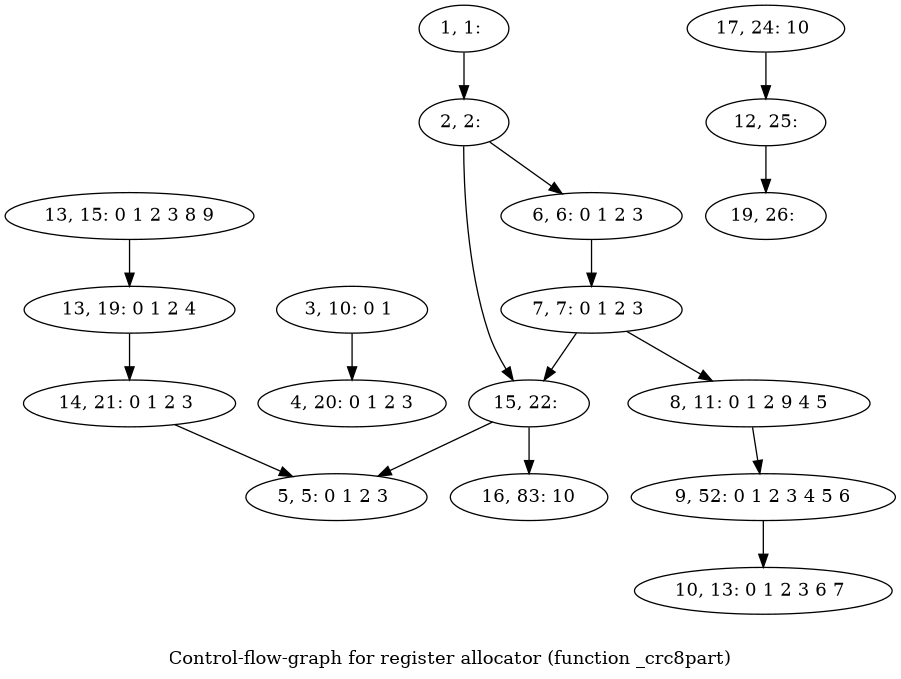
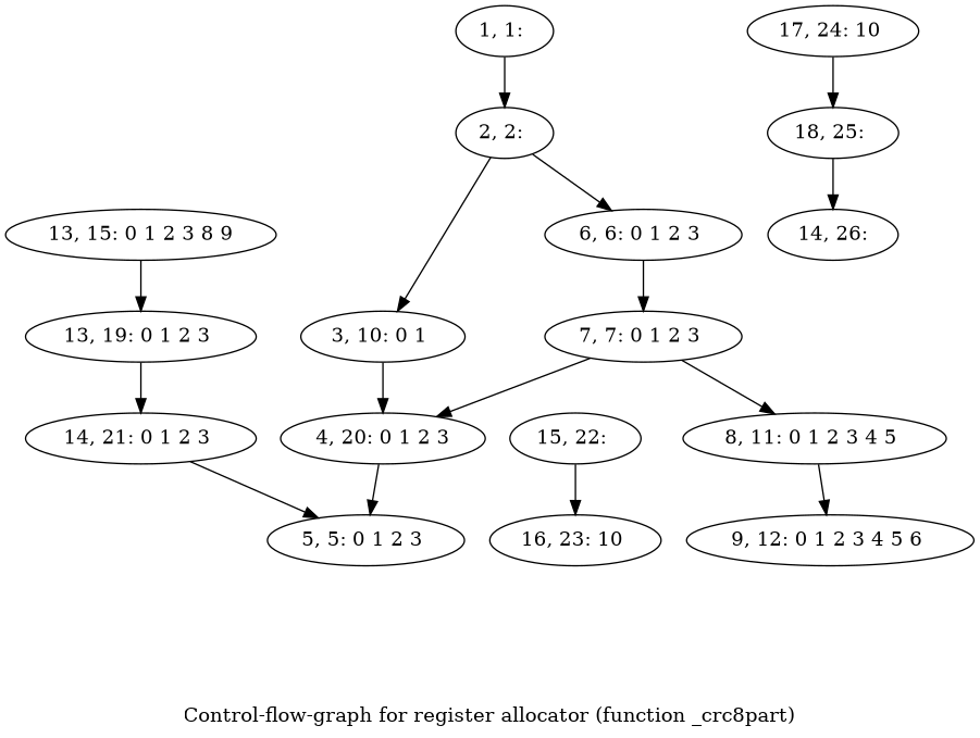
  digraph {
    label="Control-flow-graph for register allocator (function _crc8part)"
    n1 [label="1, 1: "]
    n2 [label="2, 2: "]
    n3 [label="3, 10: 0 1 "]
    n4 [label="6, 6: 0 1 2 3 "]
    n5 [label="4, 20: 0 1 2 3"]
    n6 [label="5, 5: 0 1 2 3 "]
    n7 [label="7, 7: 0 1 2 3 "]
-   n8 [label="8, 11: 0 1 2 9 4 5"]
+   n8 [label="8, 11: 0 1 2 3 4 5 "]
    n9 [label="15, 22: "]
-   n10 [label="9, 52: 0 1 2 3 4 5 6"]
-   n11 [label="16, 83: 10"]
-   n12 [label="10, 13: 0 1 2 3 6 7 "]
+   n10 [label="9, 12: 0 1 2 3 4 5 6 "]
+   n11 [label="16, 23: 10 "]
    n13 [label="13, 15: 0 1 2 3 8 9"]
-   n14 [label="13, 19: 0 1 2 4"]
+   n14 [label="13, 19: 0 1 2 3 "]
    n15 [label="14, 21: 0 1 2 3 "]
    n16 [label="17, 24: 10 "]
-   n17 [label="12, 25:"]
-   n18 [label="19, 26: "]
+   n17 [label="18, 25: "]
+   n18 [label="14, 26:"]
    n1 -> n2
-   n2 -> n9
+   n2 -> n3
    n2 -> n4
    n3 -> n5
    n4 -> n7
-   n9 -> n6
+   n5 -> n6
    n7 -> n8
-   n7 -> n9
+   n7 -> n5
    n8 -> n10
    n9 -> n11
-   n10 -> n12
    n13 -> n14
    n14 -> n15
    n15 -> n6
    n16 -> n17
    n17 -> n18
  }
